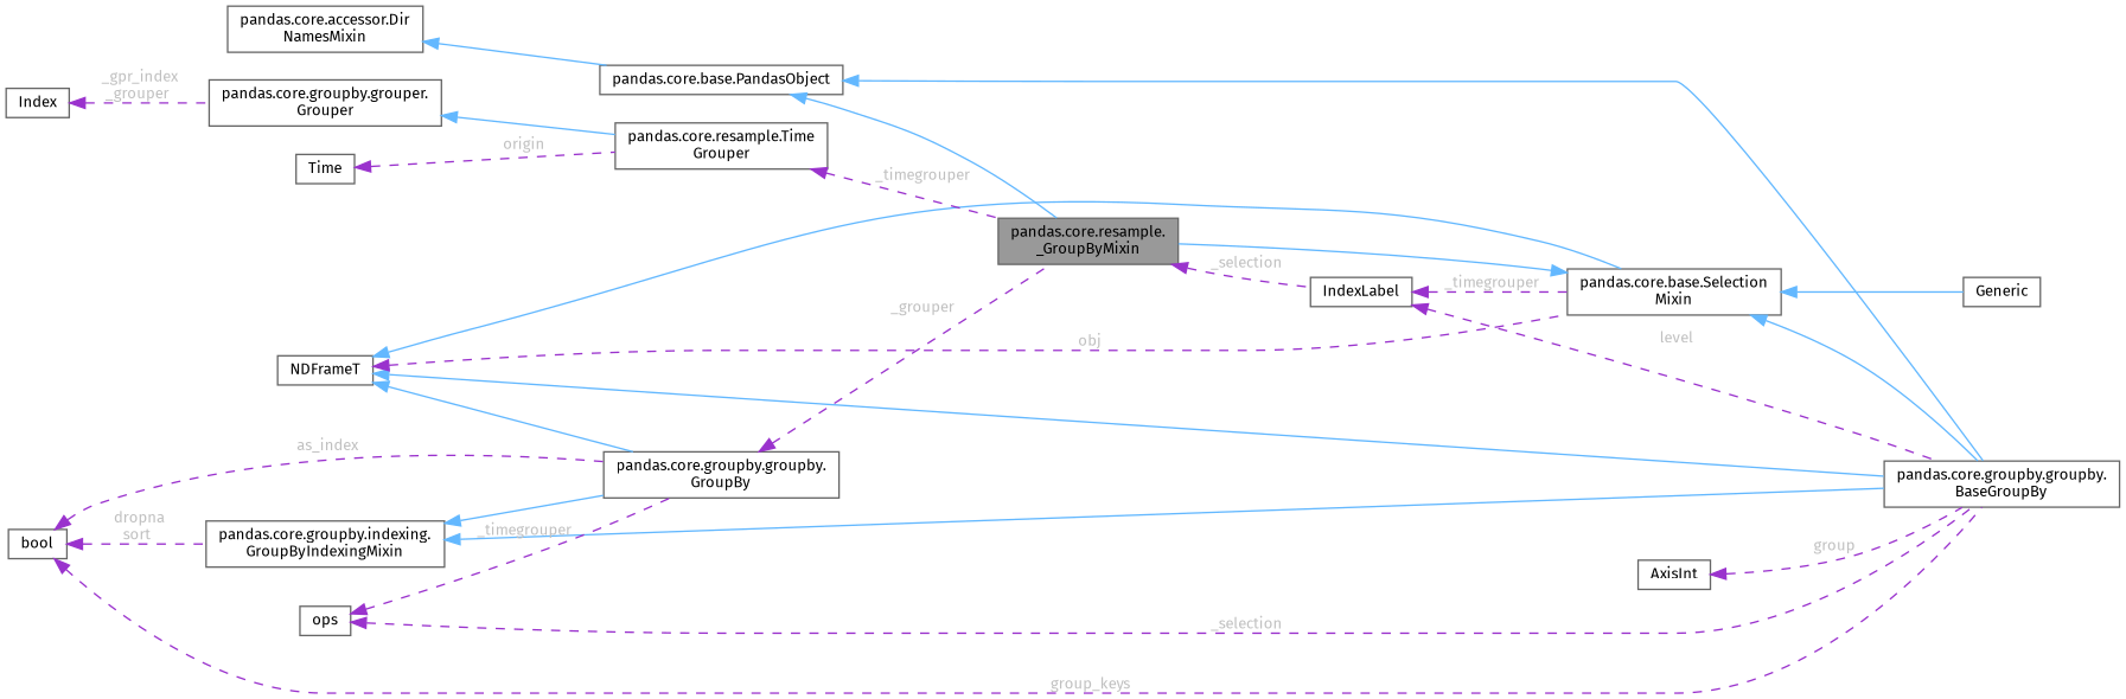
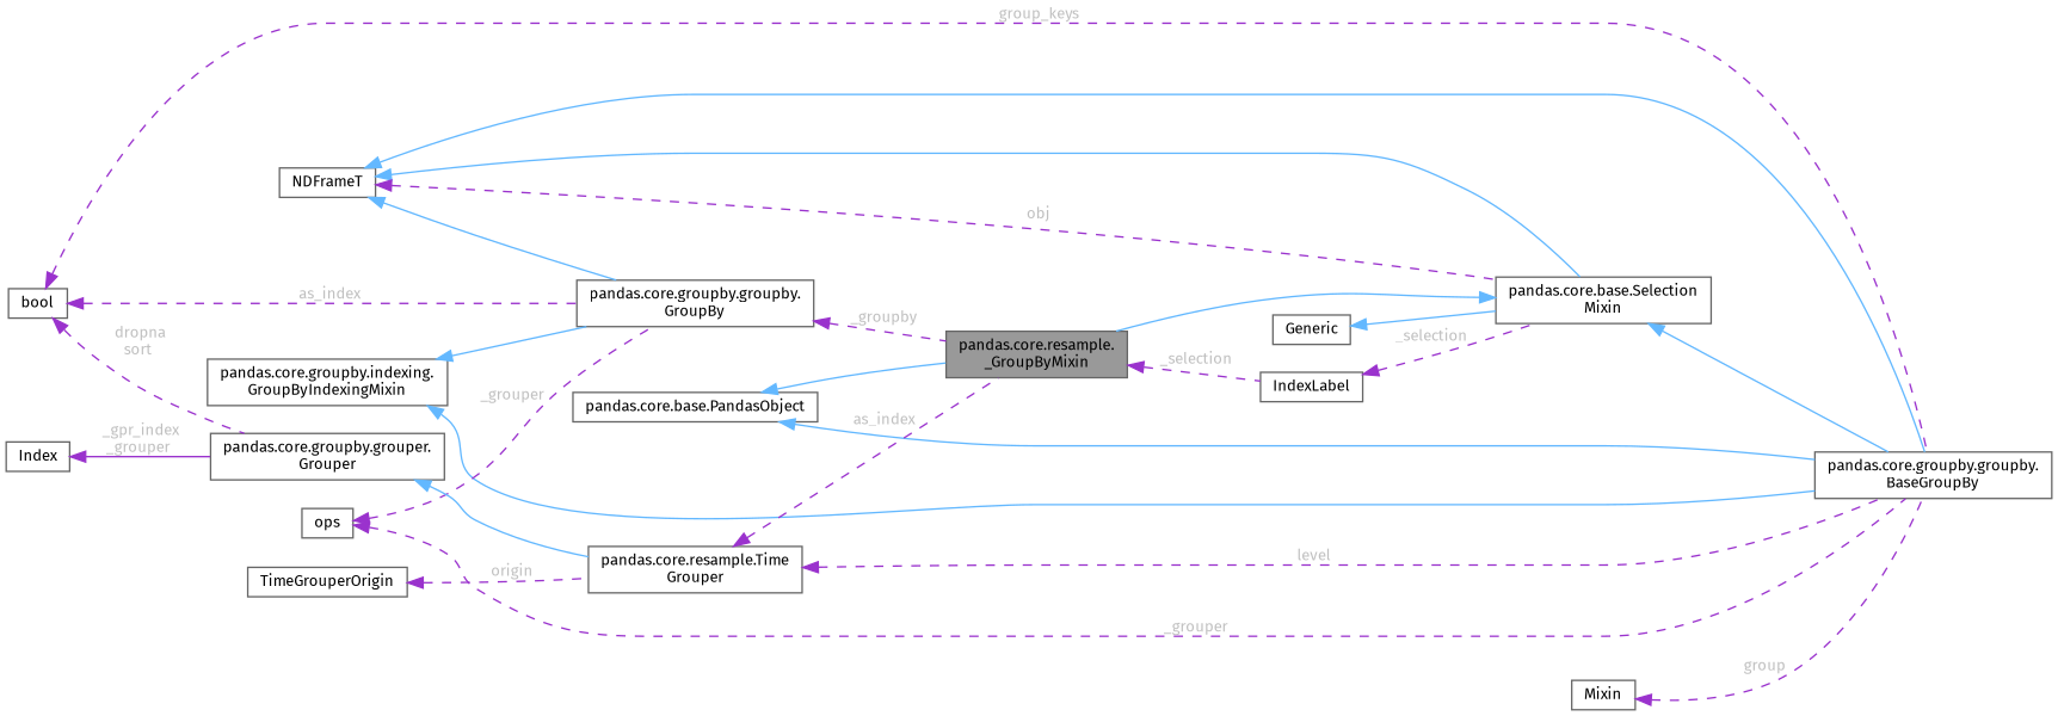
  digraph {
    fontname="Fira Sans"
    rankdir=LR
    node [color=gray40 fillcolor=white fontname="Fira Sans" fontsize=10 shape=box style=filled]
    edge [color=darkorchid3 dir=back fontcolor=grey fontname="Fira Sans" fontsize=10 labelfontname=Helvetica labelfontsize=10 style=dashed]
    n1 [fillcolor=grey60 fontcolor=black height=0.2 label="pandas.core.resample.\l_GroupByMixin" width=0.4]
    n2 [height=0.2 label=IndexLabel width=0.4]
    n3 [height=0.2 label="pandas.core.base.PandasObject" width=0.4]
    n4 [height=0.2 label="pandas.core.groupby.groupby.\lBaseGroupBy" width=0.4]
-   n5 [height=0.2 label="pandas.core.accessor.Dir\lNamesMixin" width=0.4]
    n6 [height=0.2 label="pandas.core.base.Selection\lMixin" width=0.4]
    n7 [height=0.2 label=Generic width=0.4]
    n8 [height=0.2 label=NDFrameT width=0.4]
    n9 [height=0.2 label="pandas.core.groupby.groupby.\lGroupBy" width=0.4]
    n10 [height=0.2 label="pandas.core.groupby.indexing.\lGroupByIndexingMixin" width=0.4]
-   n11 [height=0.2 label=AxisInt width=0.4]
+   n11 [height=0.2 label=Mixin width=0.4]
    n12 [height=0.2 label=ops width=0.4]
    n13 [height=0.2 label=bool width=0.4]
    n14 [height=0.2 label="pandas.core.groupby.grouper.\lGrouper" width=0.4]
    n15 [height=0.2 label="pandas.core.resample.Time\lGrouper" width=0.4]
    n16 [height=0.2 label=Index width=0.4]
-   n17 [height=0.2 label=Time width=0.4]
+   n17 [height=0.2 label=TimeGrouperOrigin width=0.4]
    n1 -> n2 [label=" _selection"]
-   n2 -> n4 [label=" level"]
-   n2 -> n6 [label=" _timegrouper"]
+   n15 -> n4 [label=" level"]
+   n2 -> n6 [label=" _selection"]
    n3 -> n1 [color=steelblue1 style=solid fontcolor=""]
    n3 -> n4 [color=steelblue1 style=solid fontcolor=""]
-   n5 -> n3 [color=steelblue1 style=solid fontcolor=""]
    n6 -> n1 [color=steelblue1 style=solid fontcolor=""]
    n6 -> n4 [color=steelblue1 style=solid fontcolor=""]
-   n6 -> n7 [color=steelblue1 style=solid fontcolor=""]
+   n7 -> n6 [color=steelblue1 style=solid fontcolor=""]
    n8 -> n4 [color=steelblue1 style=solid fontcolor=""]
    n8 -> n6 [color=steelblue1 style=solid fontcolor=""]
    n8 -> n6 [label=" obj"]
    n8 -> n9 [color=steelblue1 style=solid fontcolor=""]
-   n9 -> n1 [label=" _grouper"]
+   n9 -> n1 [label=" _groupby"]
    n10 -> n4 [color=steelblue1 style=solid fontcolor=""]
    n10 -> n9 [color=steelblue1 style=solid fontcolor=""]
    n11 -> n4 [label=" group"]
-   n12 -> n4 [label=" _selection"]
-   n12 -> n9 [label=" _timegrouper"]
+   n12 -> n4 [label=" _grouper"]
+   n12 -> n9 [label=" _grouper"]
    n13 -> n4 [label=" group_keys"]
    n13 -> n9 [label=" as_index"]
-   n13 -> n10 [label=" dropna\nsort"]
+   n13 -> n14 [label=" dropna\nsort"]
    n14 -> n15 [color=steelblue1 style=solid fontcolor=""]
-   n15 -> n1 [label=" _timegrouper"]
-   n16 -> n14 [label=" _gpr_index\n_grouper"]
+   n15 -> n1 [label=" as_index"]
+   n16 -> n14 [label=" _gpr_index\n_grouper" style=solid]
    n17 -> n15 [label=" origin"]
  }
